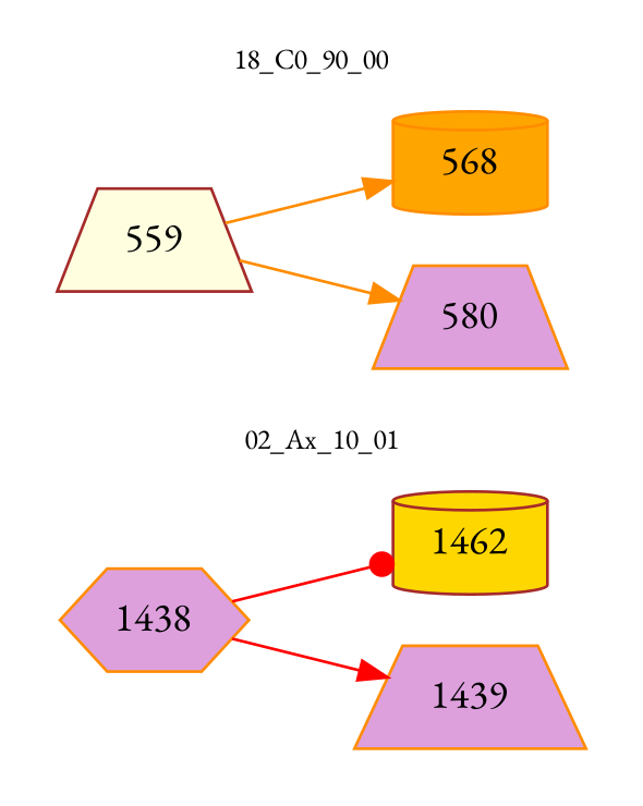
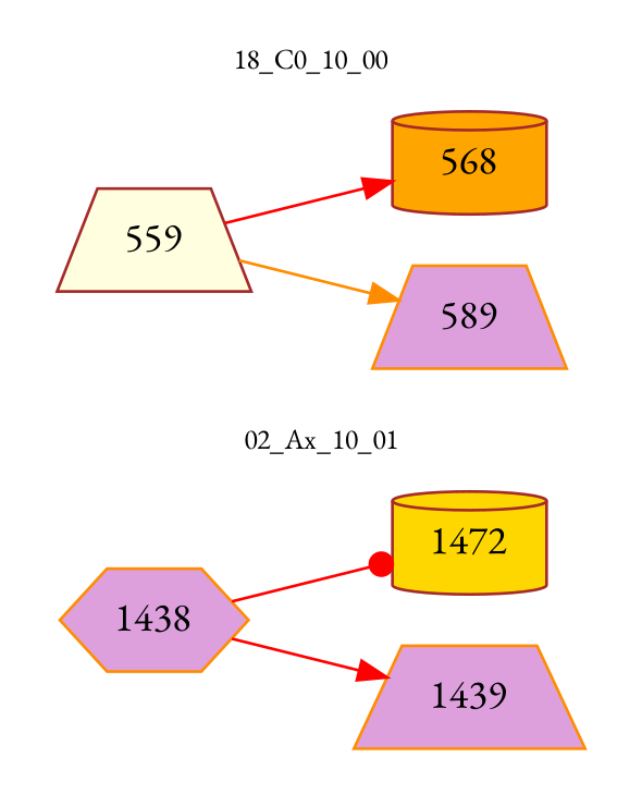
  digraph {
    fontname="EB Garamond"
    rankdir=LR
    node [color=darkorange fillcolor=plum fontname="EB Garamond" shape=trapezium style=filled]
    edge [arrowhead=normal color=red fontname="EB Garamond"]
    n1 [label=1438 shape=hexagon]
    n2 [label=1439]
-   n3 [color=brown fillcolor=gold label=1462 shape=cylinder]
+   n3 [color=brown fillcolor=gold label=1472 shape=cylinder]
    n4 [color=brown fillcolor=lightyellow label=559]
-   n5 [label=580]
-   n6 [fillcolor=orange label=568 shape=cylinder]
+   n5 [label=589]
+   n6 [color=brown fillcolor=orange label=568 shape=cylinder]
    subgraph cluster_1 {
      color=white
      fontsize=10
      label="02_Ax_10_01"
      n1
      n2
      n3
    }
    subgraph cluster_2 {
      color=white
      fontsize=10
-     label="18_C0_90_00"
+     label="18_C0_10_00"
      n4
      n5
      n6
    }
    n1 -> n2
    n1 -> n3 [arrowhead=dot]
    n4 -> n5 [color=darkorange]
-   n4 -> n6 [color=darkorange]
+   n4 -> n6
  }
